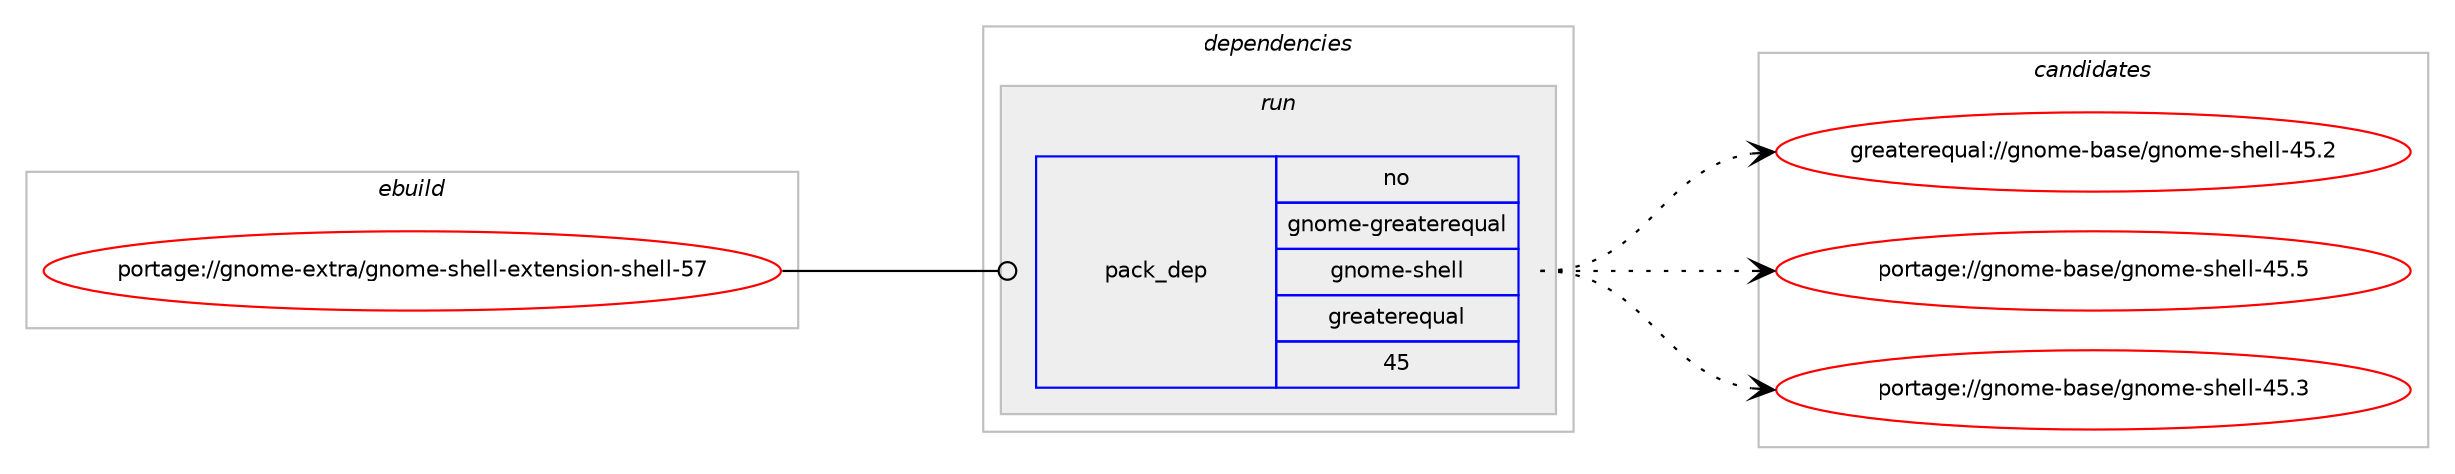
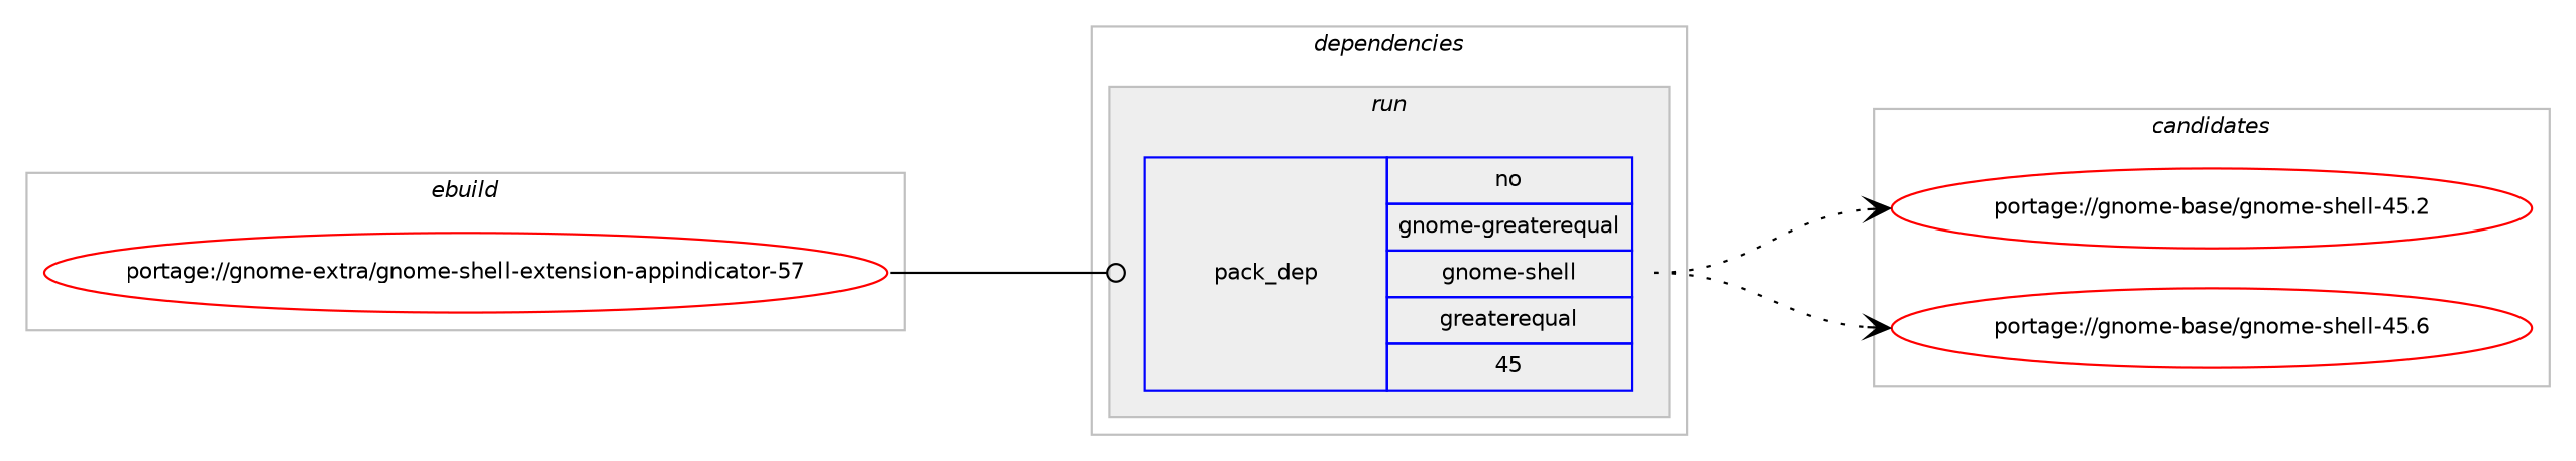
  digraph {
    compound=true
    concentrate=true
    fontname=Helvetica
    fontsize=10
    newrank=true
    rankdir=LR
    ranksep=1.5
    node [color=red fontname=Helvetica fontsize=10]
    edge [arrowhead=vee headport=w style=dotted tailport=e weight=100]
-   n1 [label="portage://gnome-extra/gnome-shell-extension-shell-57" width=4]
+   n1 [label="portage://gnome-extra/gnome-shell-extension-appindicator-57" width=4]
    n2 [color=blue label=<<TABLE BORDER="0" CELLBORDER="1" CELLSPACING="0" CELLPADDING="4" WIDTH="220"><TR><TD ROWSPAN="6" CELLPADDING="30">pack_dep</TD></TR><TR><TD WIDTH="110">no</TD></TR><TR><TD>gnome-greaterequal</TD></TR><TR><TD>gnome-shell</TD></TR><TR><TD>greaterequal</TD></TR><TR><TD>45</TD></TR></TABLE>> shape=none]
-   n3 [label="greaterequal://gnome-base/gnome-shell-45.2" width=4]
-   n4 [label="portage://gnome-base/gnome-shell-45.5" width=4]
-   n5 [label="portage://gnome-base/gnome-shell-45.3" width=4]
+   n3 [label="portage://gnome-base/gnome-shell-45.2" width=4]
+   n5 [label="portage://gnome-base/gnome-shell-45.6" width=4]
    subgraph cluster_1 {
      color=gray
      label=<<i>ebuild</i>>
      rank=same
      n1
    }
    subgraph cluster_2 {
      color=gray
      label=<<i>dependencies</i>>
      subgraph cluster_3 {
        color=gray
        fillcolor="#eeeeee"
        label=<<i>compile</i>>
        style=filled
      }
      subgraph cluster_4 {
        color=gray
        fillcolor="#eeeeee"
        label=<<i>compile and run</i>>
        style=filled
      }
      subgraph cluster_5 {
        color=gray
        fillcolor="#eeeeee"
        label=<<i>run</i>>
        style=filled
        subgraph sub_6 {
          color=gray
          fillcolor="#eeeeee"
          label=<<i>run</i>>
          style=filled
          n2
        }
      }
    }
    subgraph cluster_7 {
      color=gray
      label=<<i>candidates</i>>
      rank=same
      subgraph sub_8 {
        color=black
        label=<<i>candidates</i>>
        nodesep=1
        rank=same
        n3
-       n4
        n5
      }
    }
    n1 -> n2 [arrowhead=odot style=solid weight=20]
    n2 -> n3
-   n2 -> n4
    n2 -> n5
  }
